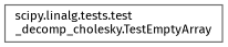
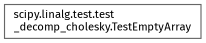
  digraph {
    rankdir=LR
    fontname="Fira Sans"
-   n1 [color=grey40 fillcolor=white fontname="Fira Sans" fontsize=10 height=0.2 label="scipy.linalg.tests.test\l_decomp_cholesky.TestEmptyArray" shape=box style=filled width=0.4]
+   n1 [color=grey40 fillcolor=white fontname="Fira Sans" fontsize=10 height=0.2 label="scipy.linalg.test.test\l_decomp_cholesky.TestEmptyArray" shape=box style=filled width=0.4]
  }
